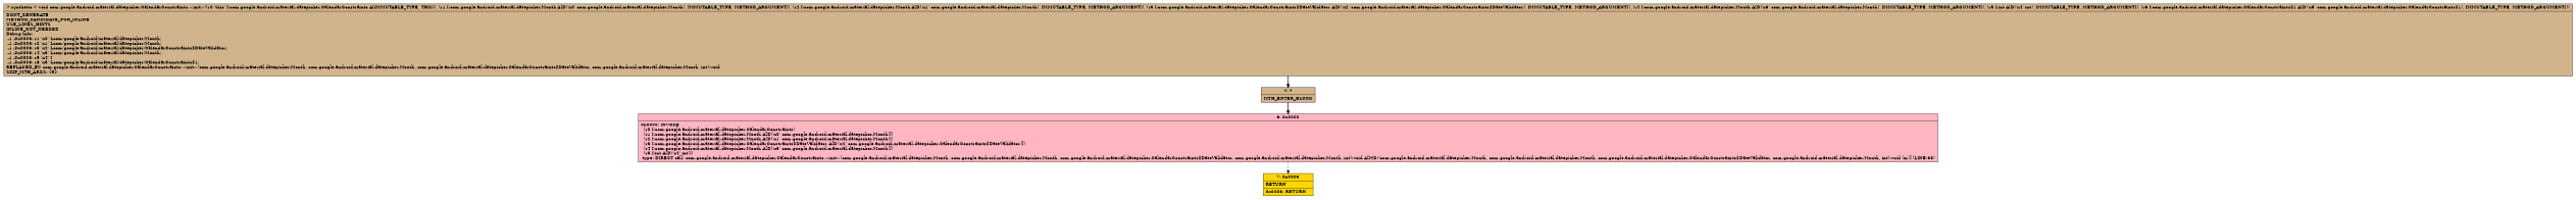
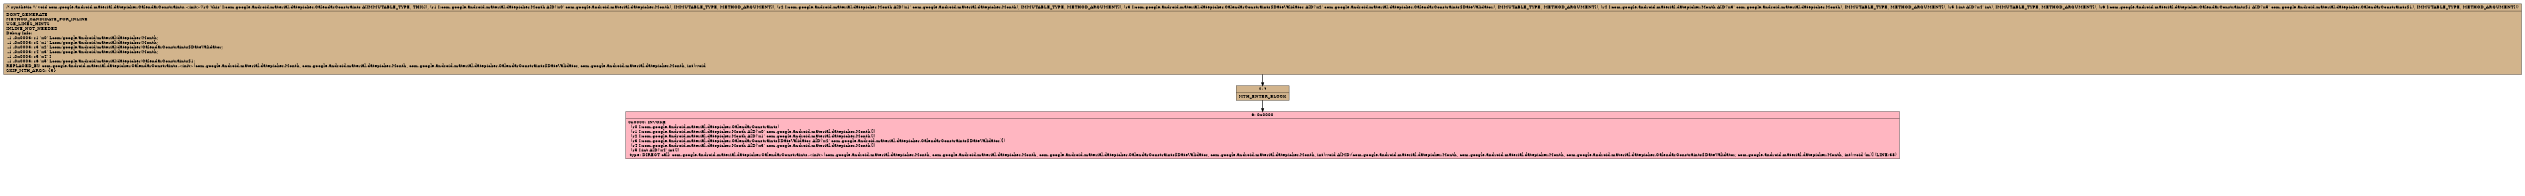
  digraph {
    node [fillcolor=tan shape=record style=filled]
    edge [style=bold]
    n1 [label="{4\:\ ?|MTH_ENTER_BLOCK\l}"]
    n2 [fillcolor=lightpink label="{6\:\ 0x0000|0x0000: INVOKE  \l  (r0 I:com.google.android.material.datepicker.CalendarConstraints)\l  (r1 I:com.google.android.material.datepicker.Month A[D('x0' com.google.android.material.datepicker.Month)])\l  (r2 I:com.google.android.material.datepicker.Month A[D('x1' com.google.android.material.datepicker.Month)])\l  (r3 I:com.google.android.material.datepicker.CalendarConstraints$DateValidator A[D('x2' com.google.android.material.datepicker.CalendarConstraints$DateValidator)])\l  (r4 I:com.google.android.material.datepicker.Month A[D('x3' com.google.android.material.datepicker.Month)])\l  (r5 I:int A[D('x4' int)])\l type: DIRECT call: com.google.android.material.datepicker.CalendarConstraints.\<init\>(com.google.android.material.datepicker.Month, com.google.android.material.datepicker.Month, com.google.android.material.datepicker.CalendarConstraints$DateValidator, com.google.android.material.datepicker.Month, int):void A[MD:(com.google.android.material.datepicker.Month, com.google.android.material.datepicker.Month, com.google.android.material.datepicker.CalendarConstraints$DateValidator, com.google.android.material.datepicker.Month, int):void (m)] (LINE:38)\l}"]
-   n3 [fillcolor=gold label="{7\:\ 0x0003|RETURN\l|0x0003: RETURN   \l}"]
    n4 [label="{\/* synthetic *\/ void com.google.android.material.datepicker.CalendarConstraints.\<init\>((r0 'this' I:com.google.android.material.datepicker.CalendarConstraints A[IMMUTABLE_TYPE, THIS]), (r1 I:com.google.android.material.datepicker.Month A[D('x0' com.google.android.material.datepicker.Month), IMMUTABLE_TYPE, METHOD_ARGUMENT]), (r2 I:com.google.android.material.datepicker.Month A[D('x1' com.google.android.material.datepicker.Month), IMMUTABLE_TYPE, METHOD_ARGUMENT]), (r3 I:com.google.android.material.datepicker.CalendarConstraints$DateValidator A[D('x2' com.google.android.material.datepicker.CalendarConstraints$DateValidator), IMMUTABLE_TYPE, METHOD_ARGUMENT]), (r4 I:com.google.android.material.datepicker.Month A[D('x3' com.google.android.material.datepicker.Month), IMMUTABLE_TYPE, METHOD_ARGUMENT]), (r5 I:int A[D('x4' int), IMMUTABLE_TYPE, METHOD_ARGUMENT]), (r6 I:com.google.android.material.datepicker.CalendarConstraints$1 A[D('x5' com.google.android.material.datepicker.CalendarConstraints$1), IMMUTABLE_TYPE, METHOD_ARGUMENT]))  | DONT_GENERATE\lMETHOD_CANDIDATE_FOR_INLINE\lUSE_LINES_HINTS\lINLINE_NOT_NEEDED\lDebug Info:\l  \-1 \-0x0003: r1 'x0' Lcom\/google\/android\/material\/datepicker\/Month;\l  \-1 \-0x0003: r2 'x1' Lcom\/google\/android\/material\/datepicker\/Month;\l  \-1 \-0x0003: r3 'x2' Lcom\/google\/android\/material\/datepicker\/CalendarConstraints$DateValidator;\l  \-1 \-0x0003: r4 'x3' Lcom\/google\/android\/material\/datepicker\/Month;\l  \-1 \-0x0003: r5 'x4' I\l  \-1 \-0x0003: r6 'x5' Lcom\/google\/android\/material\/datepicker\/CalendarConstraints$1;\lREPLACED_BY: com.google.android.material.datepicker.CalendarConstraints.\<init\>(com.google.android.material.datepicker.Month, com.google.android.material.datepicker.Month, com.google.android.material.datepicker.CalendarConstraints$DateValidator, com.google.android.material.datepicker.Month, int):void\lSKIP_MTH_ARGS: \{5\}\l}"]
    n1 -> n2
-   n2 -> n3 [style=dashed]
    n4 -> n1
  }
